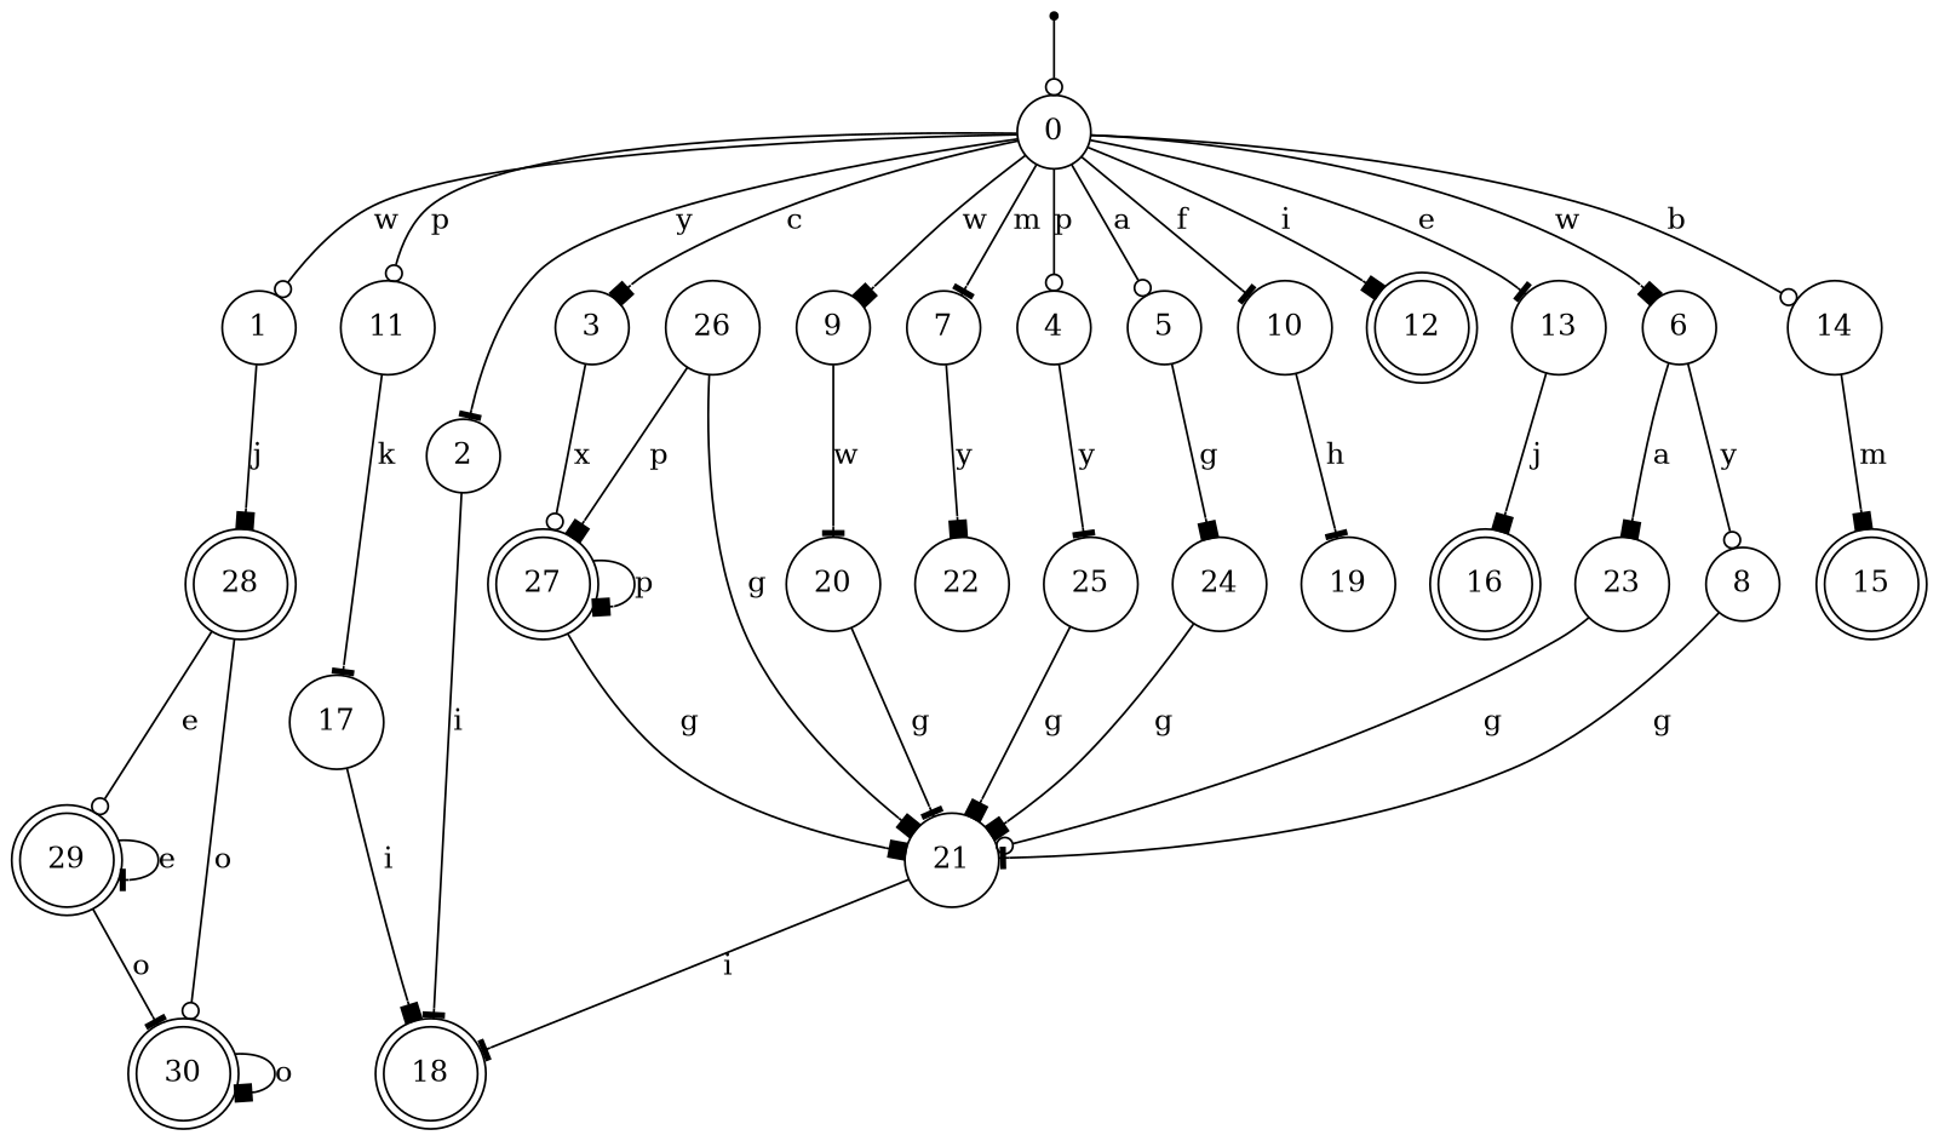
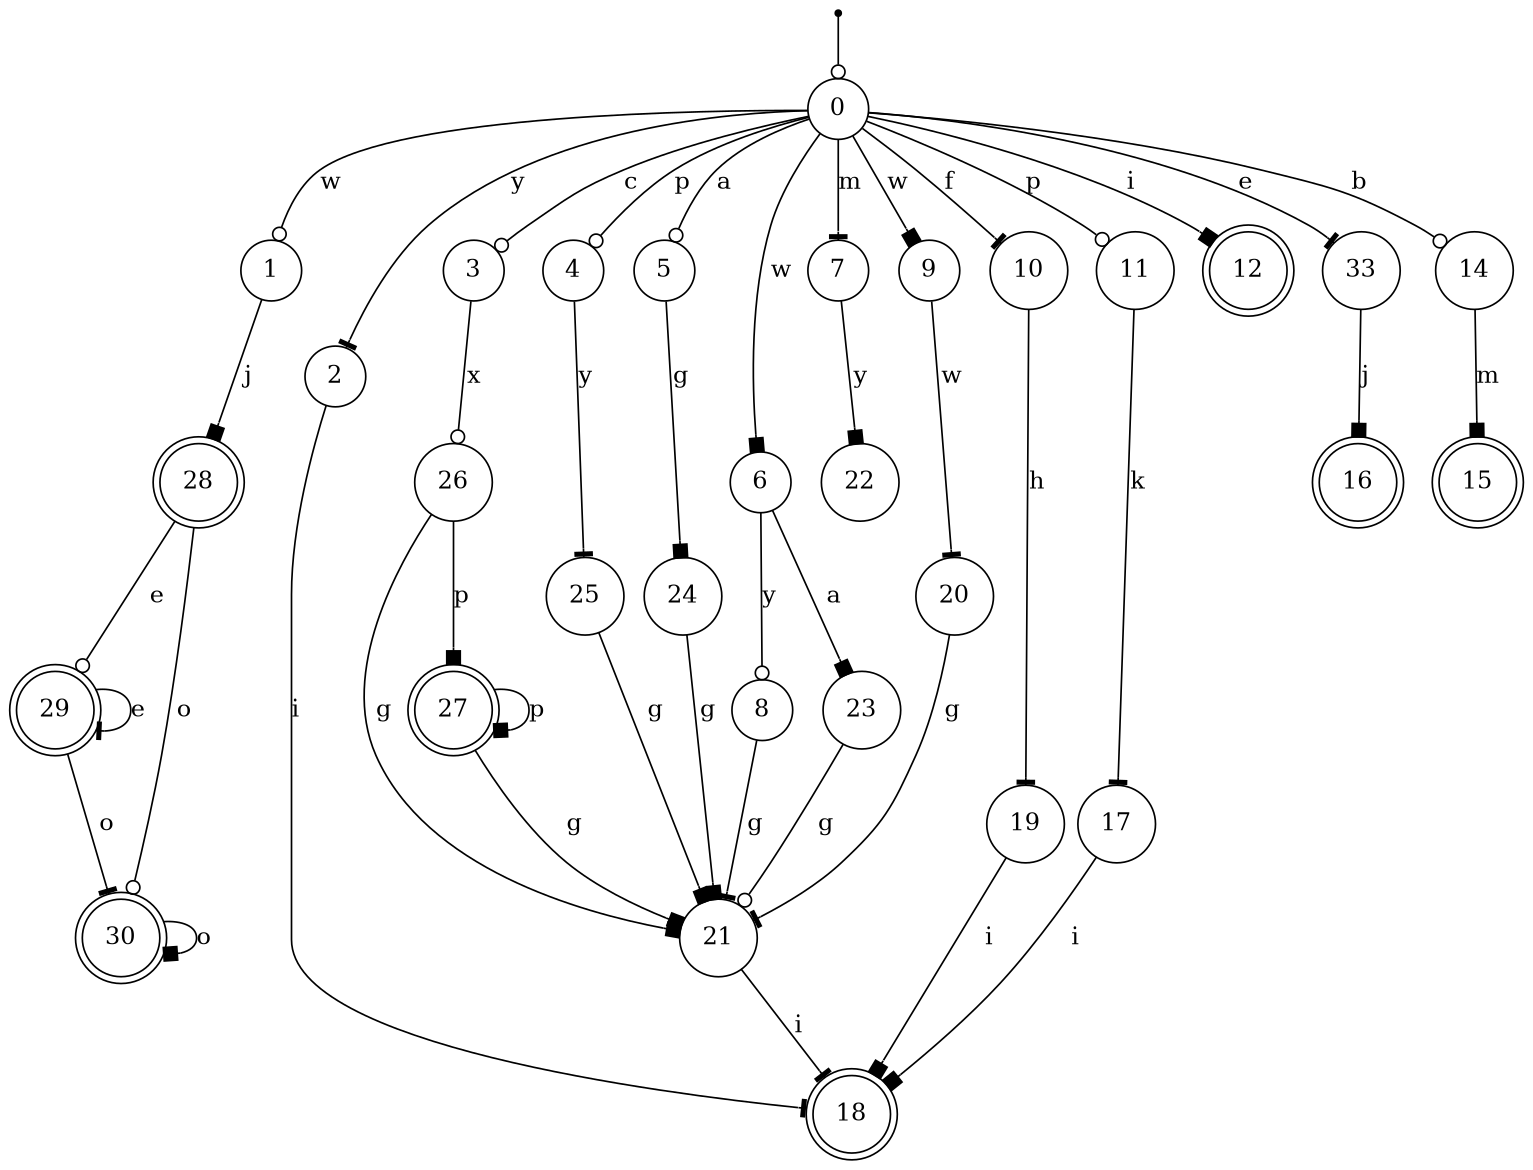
  digraph {
    rankdir=TB
    node [shape=circle]
    edge [arrowhead=box]
    dummy0 [shape=point]
    0
    1
    2
    3
    4
    5
    6
    7
    9
    10
    11
    12 [shape=doublecircle]
-   13
+   13 [label=33]
    14
    28 [shape=doublecircle]
    18 [shape=doublecircle]
    26
    25
    24
    8
    23
    22
    21
    20
    19
    17
    16 [shape=doublecircle]
    15 [shape=doublecircle]
    29 [shape=doublecircle]
    30 [shape=doublecircle]
    27 [shape=doublecircle]
    dummy0 -> 0 [arrowhead=odot]
    0 -> 1 [arrowhead=odot label=w]
    0 -> 2 [arrowhead=tee label=y]
-   0 -> 3 [label=c]
+   0 -> 3 [arrowhead=odot label=c]
    0 -> 4 [arrowhead=odot label=p]
    0 -> 5 [arrowhead=odot label=a]
    0 -> 6 [label=w]
    0 -> 7 [arrowhead=tee label=m]
    0 -> 9 [label=w]
    0 -> 10 [arrowhead=tee label=f]
    0 -> 11 [arrowhead=odot label=p]
    0 -> 12 [label=i]
    0 -> 13 [arrowhead=tee label=e]
    0 -> 14 [arrowhead=odot label=b]
    1 -> 28 [label=j]
    2 -> 18 [arrowhead=tee label=i]
-   3 -> 27 [arrowhead=odot label=x]
+   3 -> 26 [arrowhead=odot label=x]
    4 -> 25 [arrowhead=tee label=y]
    5 -> 24 [label=g]
    6 -> 8 [arrowhead=odot label=y]
    6 -> 23 [label=a]
    7 -> 22 [label=y]
    9 -> 20 [arrowhead=tee label=w]
    10 -> 19 [arrowhead=tee label=h]
    11 -> 17 [arrowhead=tee label=k]
    13 -> 16 [label=j]
    14 -> 15 [label=m]
    28 -> 29 [arrowhead=odot label=e]
    28 -> 30 [arrowhead=odot label=o]
    26 -> 21 [label=g]
    26 -> 27 [label=p]
    25 -> 21 [label=g]
    24 -> 21 [label=g]
    8 -> 21 [arrowhead=tee label=g]
    23 -> 21 [arrowhead=odot label=g]
    21 -> 18 [arrowhead=tee label=i]
    20 -> 21 [arrowhead=tee label=g]
+   19 -> 18 [label=i]
    17 -> 18 [label=i]
    29 -> 29 [arrowhead=tee label=e]
    29 -> 30 [arrowhead=tee label=o]
    30 -> 30 [label=o]
    27 -> 21 [label=g]
    27 -> 27 [label=p]
  }
